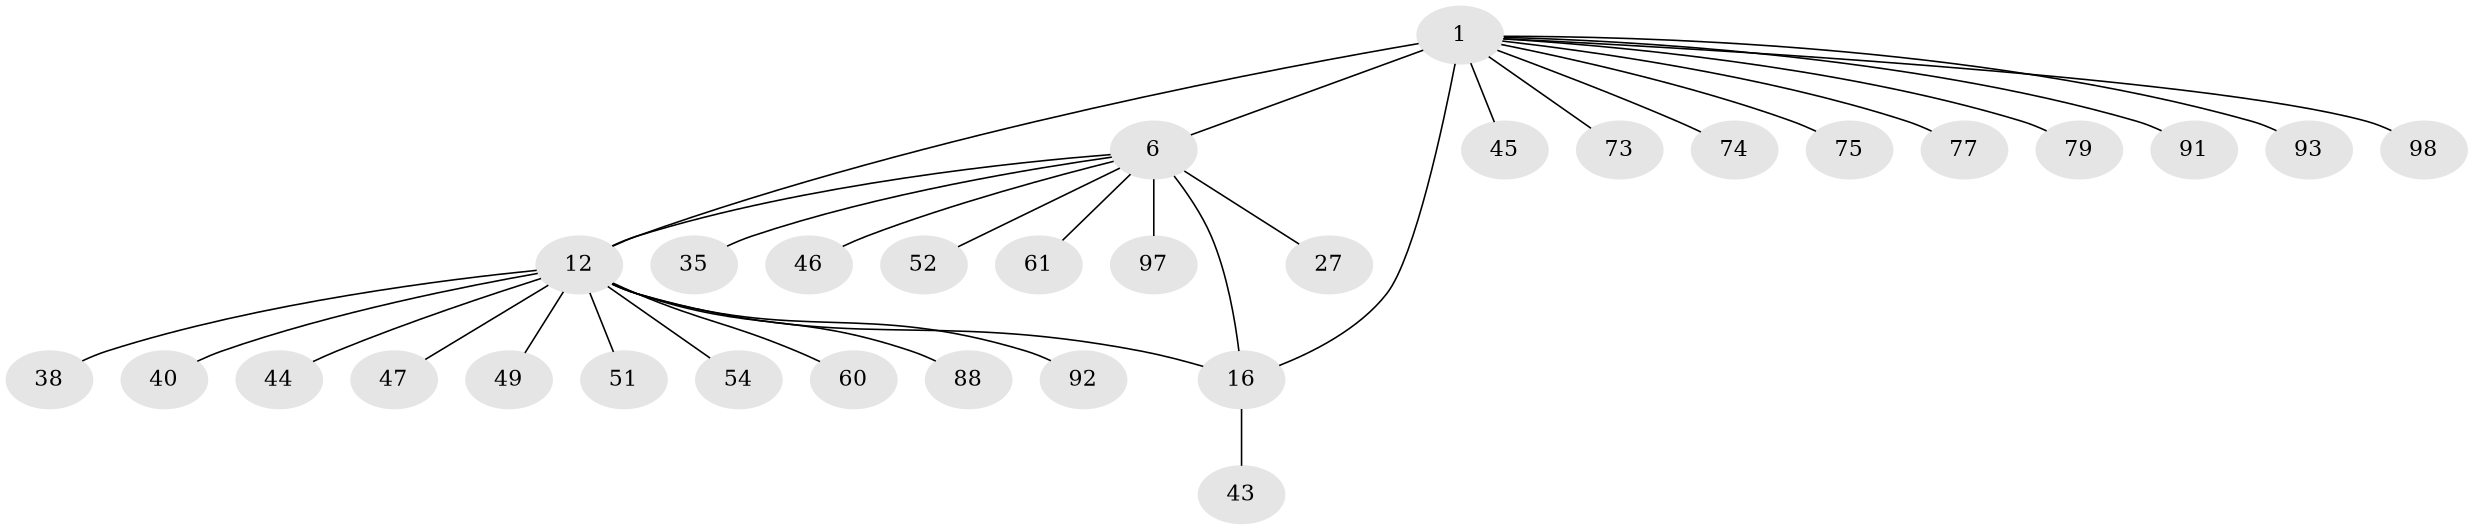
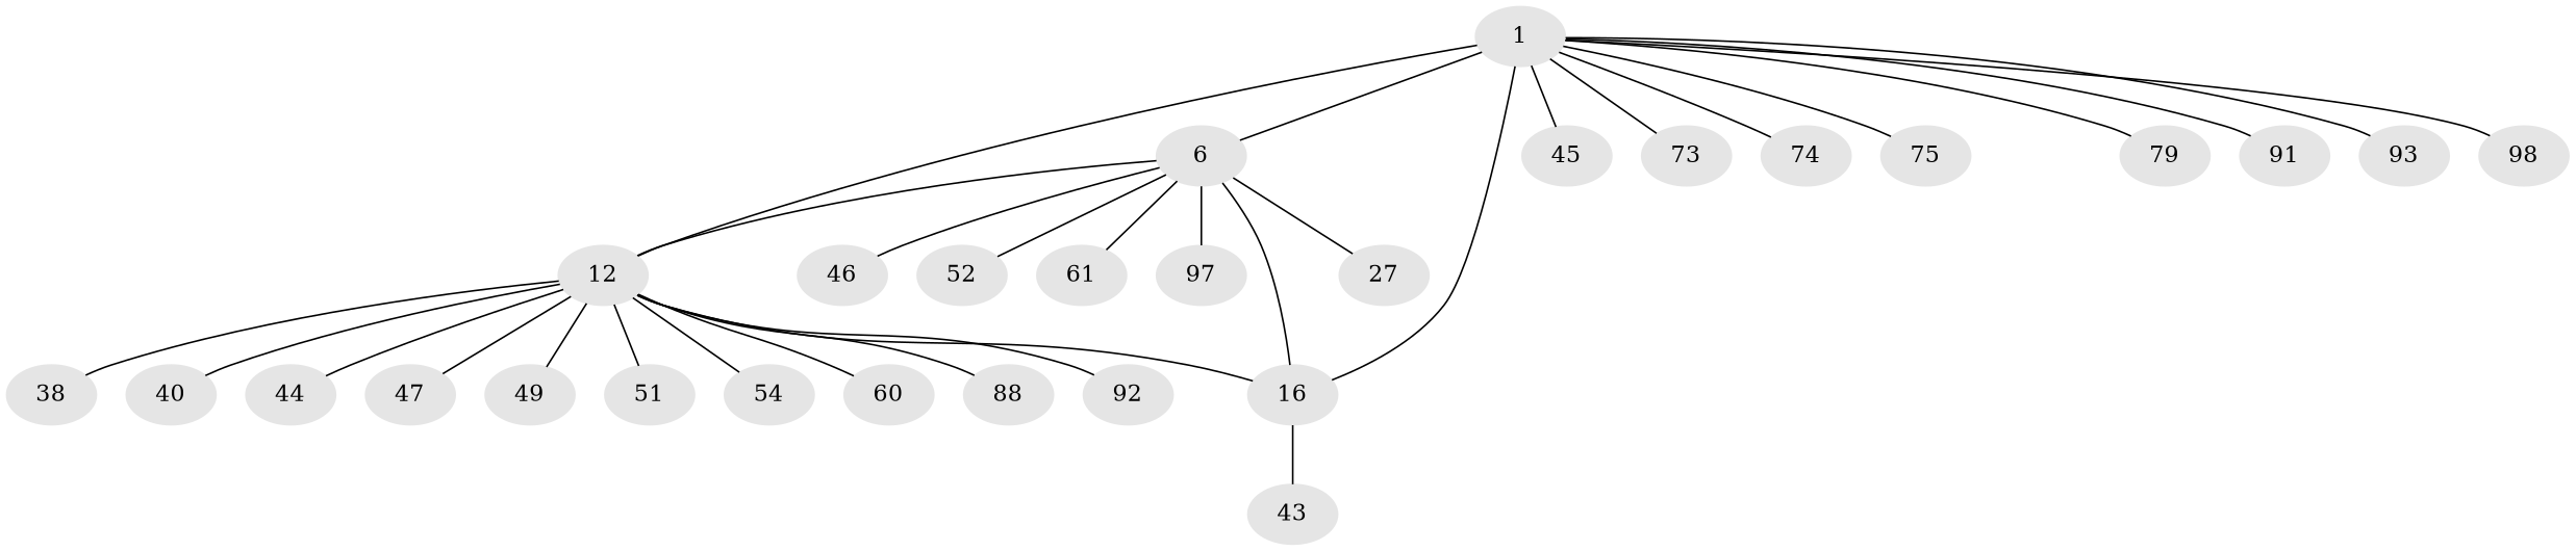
  graph {
    node [color=gray90 style=filled]
    1 [super="+3+26+2+4+5"]
    6 [super="+17+53+71+87+55+34+39+7+41+8+10+30+50"]
    12 [super="+14+13+72+21"]
    16 [super="+57+48+18+20+19"]
    45 [super="+67+76"]
    73
    74
    75 [super="+100"]
-   77
    79
    91
    93
    98
    27
-   35
    46 [super="+68"]
    52
    61
    97
    38
    40
    44
    47
    49
    51
    54
    60 [super="+85+99"]
    n28 [label=88]
    92
    43
    1 -- 6
    1 -- 12 [weight=5]
    1 -- 16 [weight=3]
    1 -- 45
    1 -- 73
    1 -- 74
    1 -- 75
-   1 -- 77
    1 -- 79
    1 -- 91
    1 -- 93
    1 -- 98
    6 -- 12 [weight=3]
    6 -- 16 [weight=5]
    6 -- 27
-   6 -- 35
    6 -- 46
    6 -- 52
    6 -- 61
    6 -- 97
    12 -- 16 [weight=2]
    12 -- 38
    12 -- 40
    12 -- 44
    12 -- 47
    12 -- 49
    12 -- 51
    12 -- 54
    12 -- 60
    12 -- n28
    12 -- 92
    16 -- 43
  }
